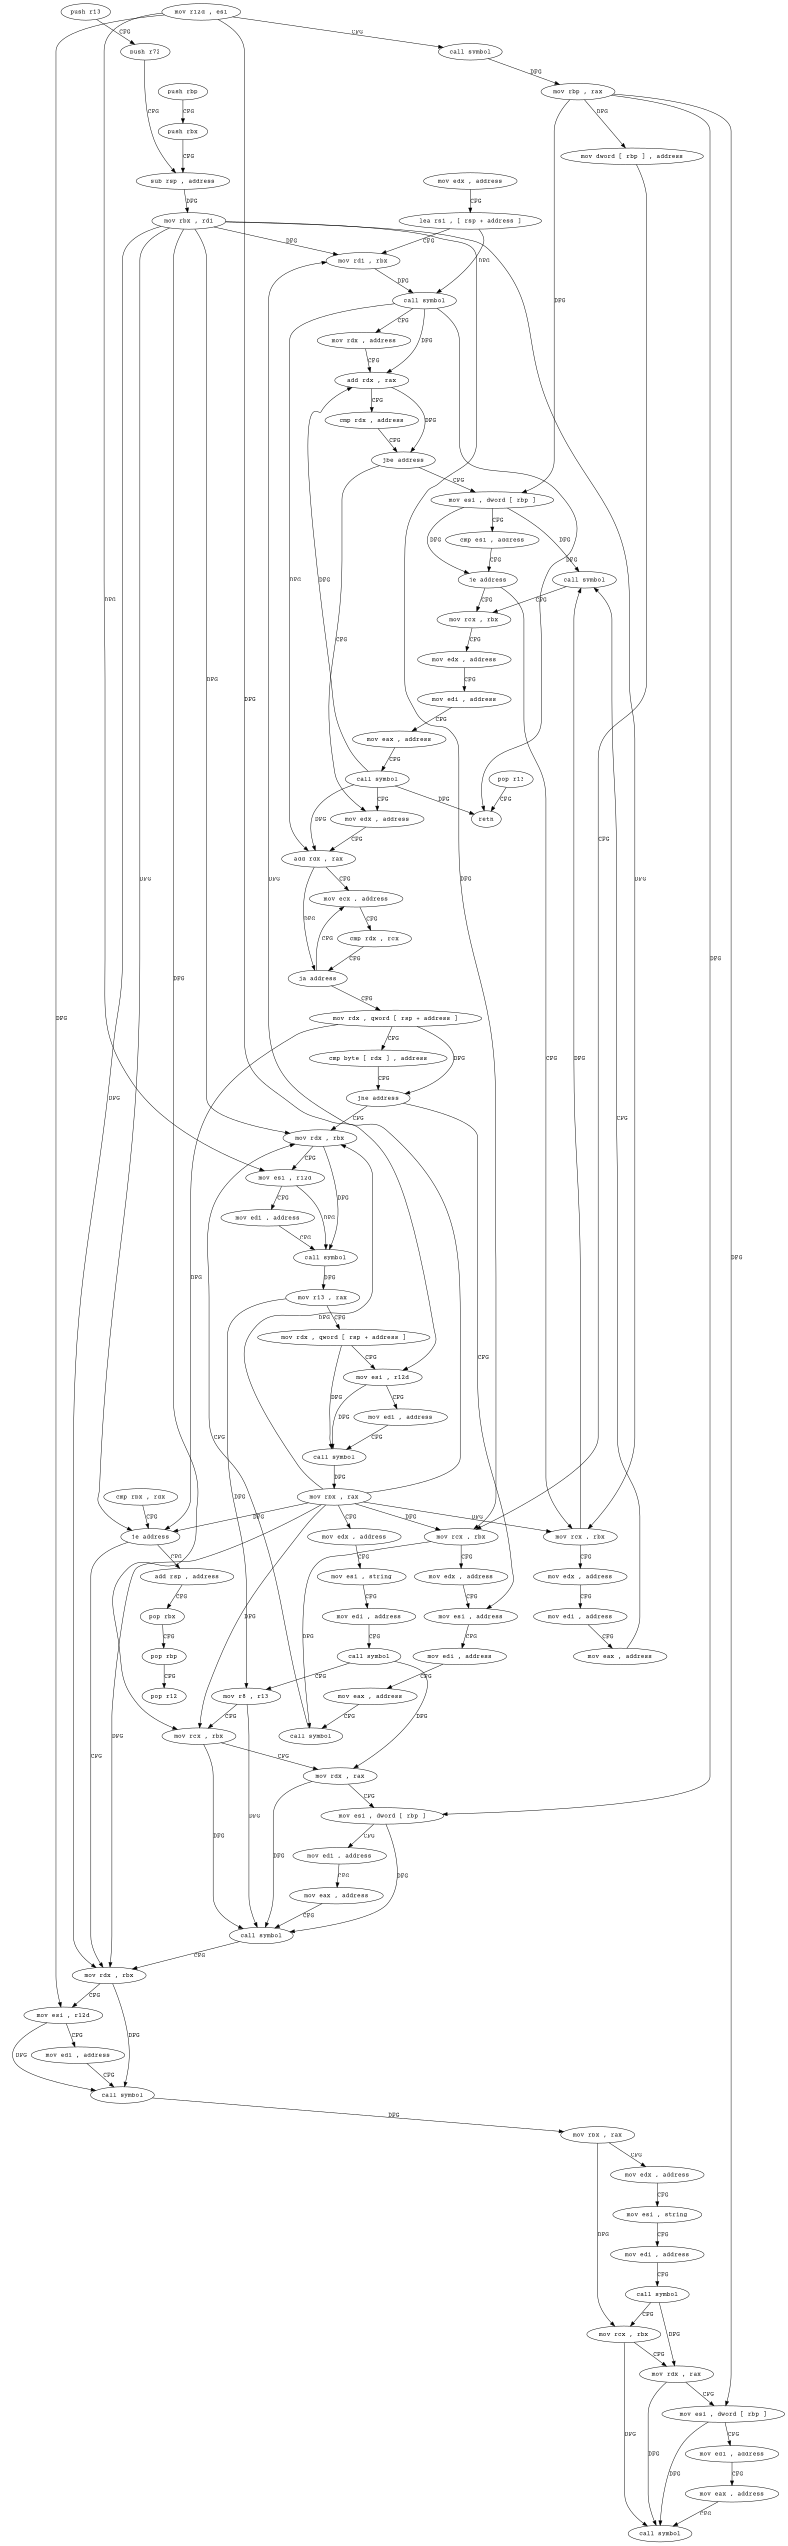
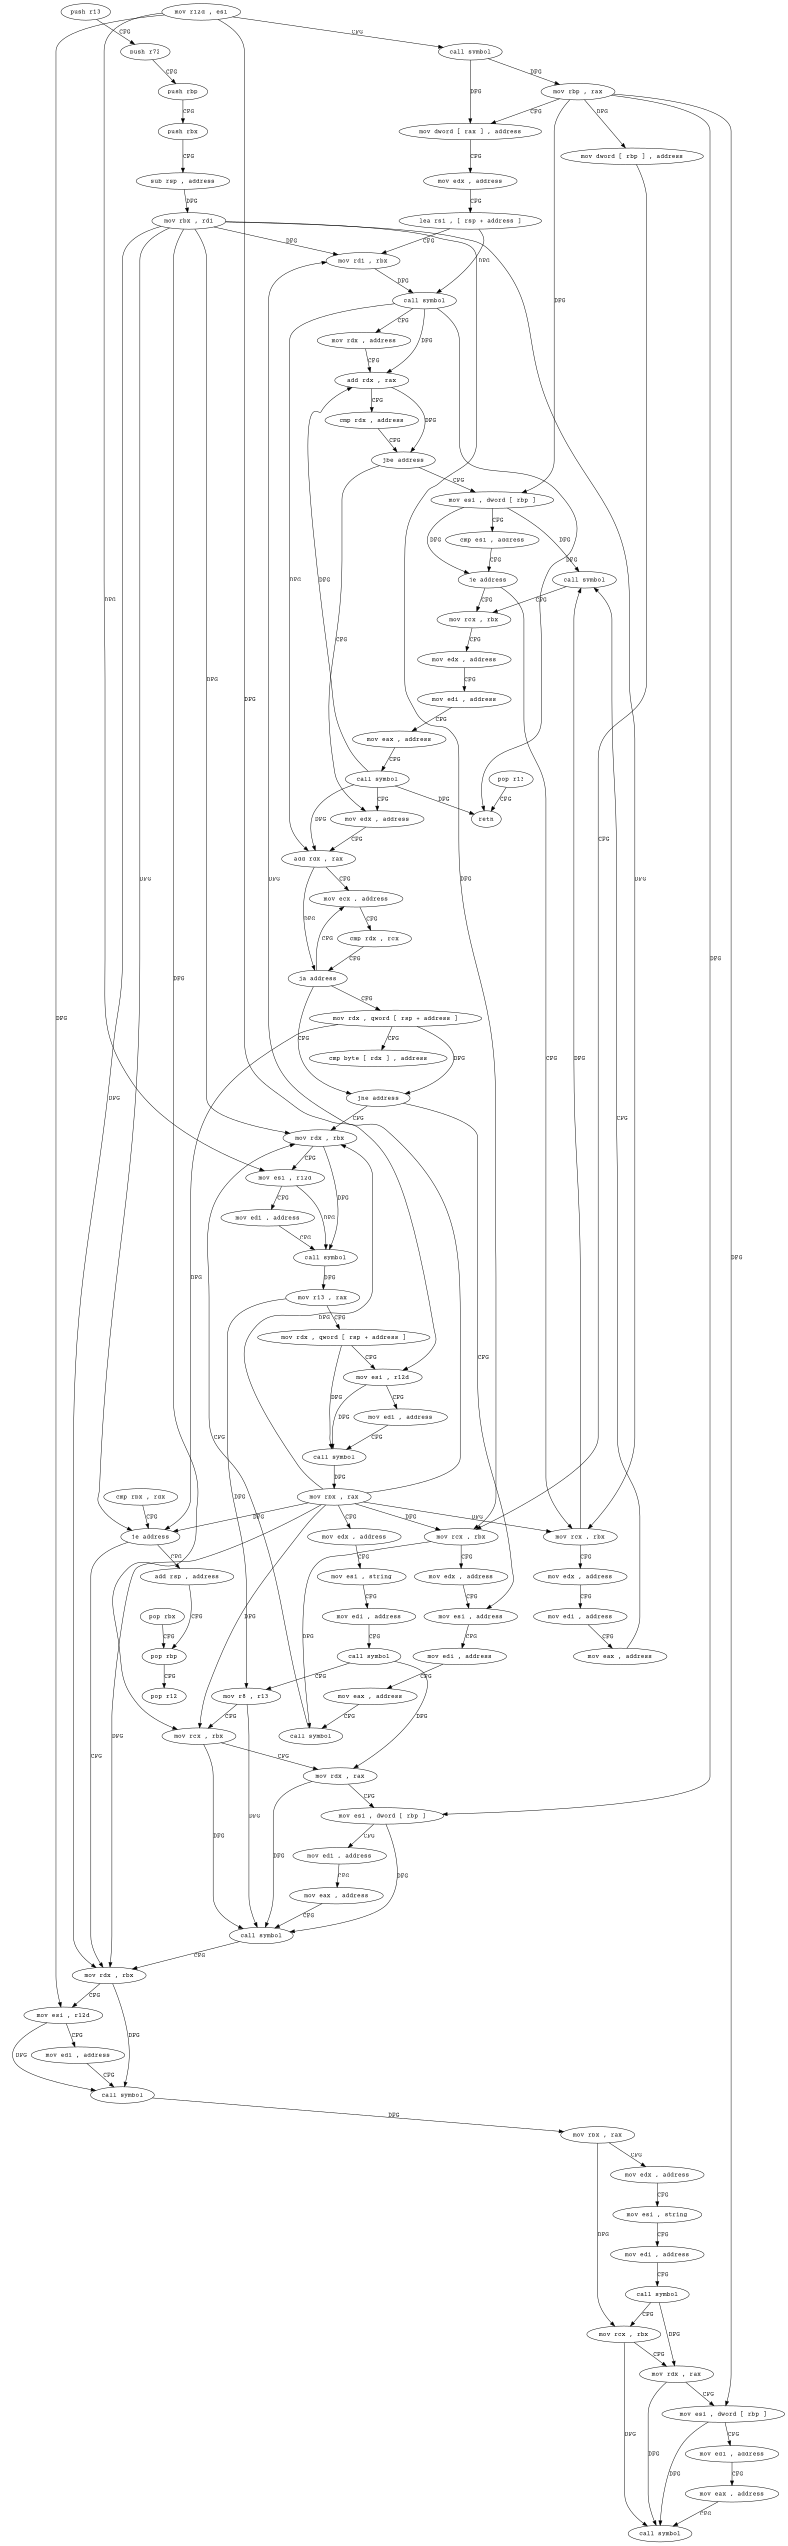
  digraph {
    fontname="Courier Prime"
    node [fontname="Courier Prime"]
    edge [fontname="Courier Prime"]
    n1 [label="push r13"]
    n2 [label="push r72"]
    n3 [label="push rbp"]
    n4 [label="push rbx"]
    n5 [label="sub rsp , address"]
    n6 [label="mov rbx , rdi"]
    n7 [label="mov rdi , rbx"]
    n8 [label="mov rcx , rbx"]
    n9 [label="mov rcx , rbx"]
    n10 [label="mov rdx , rbx"]
    n11 [label="mov rcx , rbx"]
    n12 [label="mov rdx , rbx"]
    n13 [label="je address"]
    n14 [label="mov r12d , esi"]
    n15 [label="call symbol"]
    n16 [label="mov esi , r12d"]
    n17 [label="mov esi , r12d"]
    n18 [label="mov esi , r12d"]
    n19 [label="call symbol"]
    n20 [label="call symbol"]
    n21 [label="mov edx , address"]
    n22 [label="mov edx , address"]
    n23 [label="call symbol"]
    n24 [label="call symbol"]
    n25 [label="mov rdx , rax"]
    n26 [label="call symbol"]
    n27 [label="call symbol"]
    n28 [label="add rsp , address"]
    n29 [label="mov rbp , rax"]
+   n30 [label="mov dword [ rax ] , address"]
    n31 [label="mov edi , address"]
    n32 [label="call symbol"]
    n33 [label="mov edi , address"]
    n34 [label="mov edi , address"]
    n35 [label="mov esi , dword [ rbp ]"]
    n36 [label="mov dword [ rbp ] , address"]
    n37 [label="mov esi , dword [ rbp ]"]
    n38 [label="mov esi , dword [ rbp ]"]
    n39 [label="mov edx , address"]
    n40 [label="cmp esi , address"]
    n41 [label="je address"]
    n42 [label="mov edi , address"]
    n43 [label="call symbol"]
    n44 [label="mov edi , address"]
    n45 [label="lea rsi , [ rsp + address ]"]
    n46 [label="mov rdx , address"]
    n47 [label="add rdx , rax"]
    n48 [label="add rdx , rax"]
    n49 [label=retn]
    n50 [label="cmp rdx , address"]
    n51 [label="jbe address"]
    n52 [label="mov ecx , address"]
    n53 [label="ja address"]
    n54 [label="mov edx , address"]
    n55 [label="mov rcx , rbx"]
    n56 [label="cmp rdx , rcx"]
    n57 [label="mov rdx , qword [ rsp + address ]"]
    n58 [label="cmp byte [ rdx ] , address"]
    n59 [label="jne address"]
    n60 [label="mov esi , address"]
    n61 [label="mov edx , address"]
    n62 [label="mov edi , address"]
    n63 [label="mov edi , address"]
    n64 [label="mov edi , address"]
    n65 [label="mov eax , address"]
    n66 [label="mov r13 , rax"]
    n67 [label="cmp rbx , rdx"]
    n68 [label="mov eax , address"]
    n69 [label="call symbol"]
    n70 [label="mov eax , address"]
    n71 [label="mov rdx , qword [ rsp + address ]"]
    n72 [label="mov r8 , r13"]
    n73 [label="mov rbx , rax"]
    n74 [label="mov edx , address"]
    n75 [label="mov esi , string"]
    n76 [label="mov edi , address"]
    n77 [label="call symbol"]
    n78 [label="mov eax , address"]
    n79 [label="mov rbx , rax"]
    n80 [label="pop rbx"]
    n81 [label="pop rbp"]
    n82 [label="mov edx , address"]
    n83 [label="mov rcx , rbx"]
    n84 [label="mov esi , string"]
    n85 [label="mov rdx , rax"]
    n86 [label="mov edi , address"]
    n87 [label="call symbol"]
    n88 [label="mov eax , address"]
    n89 [label="pop r12"]
    n90 [label="pop r13"]
    n1 -> n2 [label=CFG]
-   n2 -> n5 [label=CFG]
+   n2 -> n3 [label=CFG]
    n3 -> n4 [label=CFG]
    n4 -> n5 [label=CFG]
    n5 -> n6 [label=DFG]
    n6 -> n7 [label=DFG]
    n6 -> n8 [label=DFG]
    n6 -> n9 [label=DFG]
    n6 -> n10 [label=DFG]
    n6 -> n11 [label=DFG]
    n6 -> n12 [label=DFG]
    n6 -> n13 [label=DFG]
    n7 -> n19 [label=DFG]
    n8 -> n20 [label=DFG]
    n8 -> n21 [label=CFG]
    n9 -> n22 [label=CFG]
    n9 -> n23 [label=DFG]
    n10 -> n16 [label=CFG]
    n10 -> n24 [label=DFG]
    n11 -> n25 [label=CFG]
    n11 -> n26 [label=DFG]
    n12 -> n18 [label=CFG]
    n12 -> n27 [label=DFG]
    n13 -> n12 [label=CFG]
    n13 -> n28 [label=CFG]
    n14 -> n15 [label=CFG]
    n14 -> n16 [label=DFG]
    n14 -> n17 [label=DFG]
    n14 -> n18 [label=DFG]
    n15 -> n29 [label=DFG]
+   n15 -> n30 [label=DFG]
    n16 -> n24 [label=DFG]
    n16 -> n31 [label=CFG]
    n17 -> n32 [label=DFG]
    n17 -> n33 [label=CFG]
    n18 -> n27 [label=DFG]
    n18 -> n34 [label=CFG]
    n19 -> n46 [label=CFG]
    n19 -> n47 [label=DFG]
    n19 -> n48 [label=DFG]
    n19 -> n49 [label=DFG]
    n20 -> n55 [label=CFG]
    n21 -> n63 [label=CFG]
    n22 -> n60 [label=CFG]
    n23 -> n10 [label=CFG]
    n24 -> n66 [label=DFG]
    n25 -> n26 [label=DFG]
    n25 -> n37 [label=CFG]
    n26 -> n12 [label=CFG]
    n27 -> n79 [label=DFG]
-   n28 -> n80 [label=CFG]
+   n28 -> n81 [label=CFG]
+   n29 -> n30 [label=CFG]
    n29 -> n35 [label=DFG]
    n29 -> n36 [label=DFG]
    n29 -> n37 [label=DFG]
    n29 -> n38 [label=DFG]
+   n30 -> n39 [label=CFG]
    n31 -> n24 [label=CFG]
    n32 -> n73 [label=DFG]
    n33 -> n32 [label=CFG]
    n34 -> n27 [label=CFG]
    n35 -> n20 [label=DFG]
    n35 -> n40 [label=CFG]
    n35 -> n41 [label=DFG]
    n36 -> n9 [label=CFG]
    n37 -> n26 [label=DFG]
    n37 -> n42 [label=CFG]
    n38 -> n43 [label=DFG]
    n38 -> n44 [label=CFG]
    n39 -> n45 [label=CFG]
    n40 -> n41 [label=CFG]
    n41 -> n8 [label=CFG]
    n41 -> n55 [label=CFG]
    n42 -> n78 [label=CFG]
    n44 -> n88 [label=CFG]
    n45 -> n7 [label=CFG]
    n45 -> n19 [label=DFG]
    n46 -> n47 [label=CFG]
    n47 -> n50 [label=CFG]
    n47 -> n51 [label=DFG]
    n48 -> n52 [label=CFG]
    n48 -> n53 [label=DFG]
    n50 -> n51 [label=CFG]
    n51 -> n35 [label=CFG]
    n51 -> n54 [label=CFG]
    n52 -> n56 [label=CFG]
    n53 -> n52 [label=CFG]
    n53 -> n57 [label=CFG]
    n54 -> n48 [label=CFG]
    n55 -> n61 [label=CFG]
    n56 -> n53 [label=CFG]
    n57 -> n13 [label=DFG]
    n57 -> n58 [label=CFG]
    n57 -> n59 [label=DFG]
-   n58 -> n59 [label=CFG]
+   n53 -> n59 [label=CFG]
    n59 -> n10 [label=CFG]
    n59 -> n60 [label=CFG]
    n60 -> n64 [label=CFG]
    n61 -> n62 [label=CFG]
    n62 -> n68 [label=CFG]
    n63 -> n70 [label=CFG]
    n64 -> n65 [label=CFG]
    n65 -> n23 [label=CFG]
    n66 -> n71 [label=CFG]
    n66 -> n72 [label=DFG]
    n67 -> n13 [label=CFG]
    n68 -> n69 [label=CFG]
    n69 -> n47 [label=DFG]
    n69 -> n48 [label=DFG]
    n69 -> n49 [label=DFG]
    n69 -> n54 [label=CFG]
    n70 -> n20 [label=CFG]
    n71 -> n17 [label=CFG]
    n71 -> n32 [label=DFG]
    n72 -> n11 [label=CFG]
    n72 -> n26 [label=DFG]
    n73 -> n7 [label=DFG]
    n73 -> n8 [label=DFG]
    n73 -> n9 [label=DFG]
    n73 -> n10 [label=DFG]
    n73 -> n11 [label=DFG]
    n73 -> n12 [label=DFG]
    n73 -> n13 [label=DFG]
    n73 -> n74 [label=CFG]
    n74 -> n75 [label=CFG]
    n75 -> n76 [label=CFG]
    n76 -> n77 [label=CFG]
    n77 -> n25 [label=DFG]
    n77 -> n72 [label=CFG]
    n78 -> n26 [label=CFG]
    n79 -> n82 [label=CFG]
    n79 -> n83 [label=DFG]
    n80 -> n81 [label=CFG]
    n81 -> n89 [label=CFG]
    n82 -> n84 [label=CFG]
    n83 -> n43 [label=DFG]
    n83 -> n85 [label=CFG]
    n84 -> n86 [label=CFG]
    n85 -> n38 [label=CFG]
    n85 -> n43 [label=DFG]
    n86 -> n87 [label=CFG]
    n87 -> n83 [label=CFG]
    n87 -> n85 [label=DFG]
    n88 -> n43 [label=CFG]
    n90 -> n49 [label=CFG]
  }
